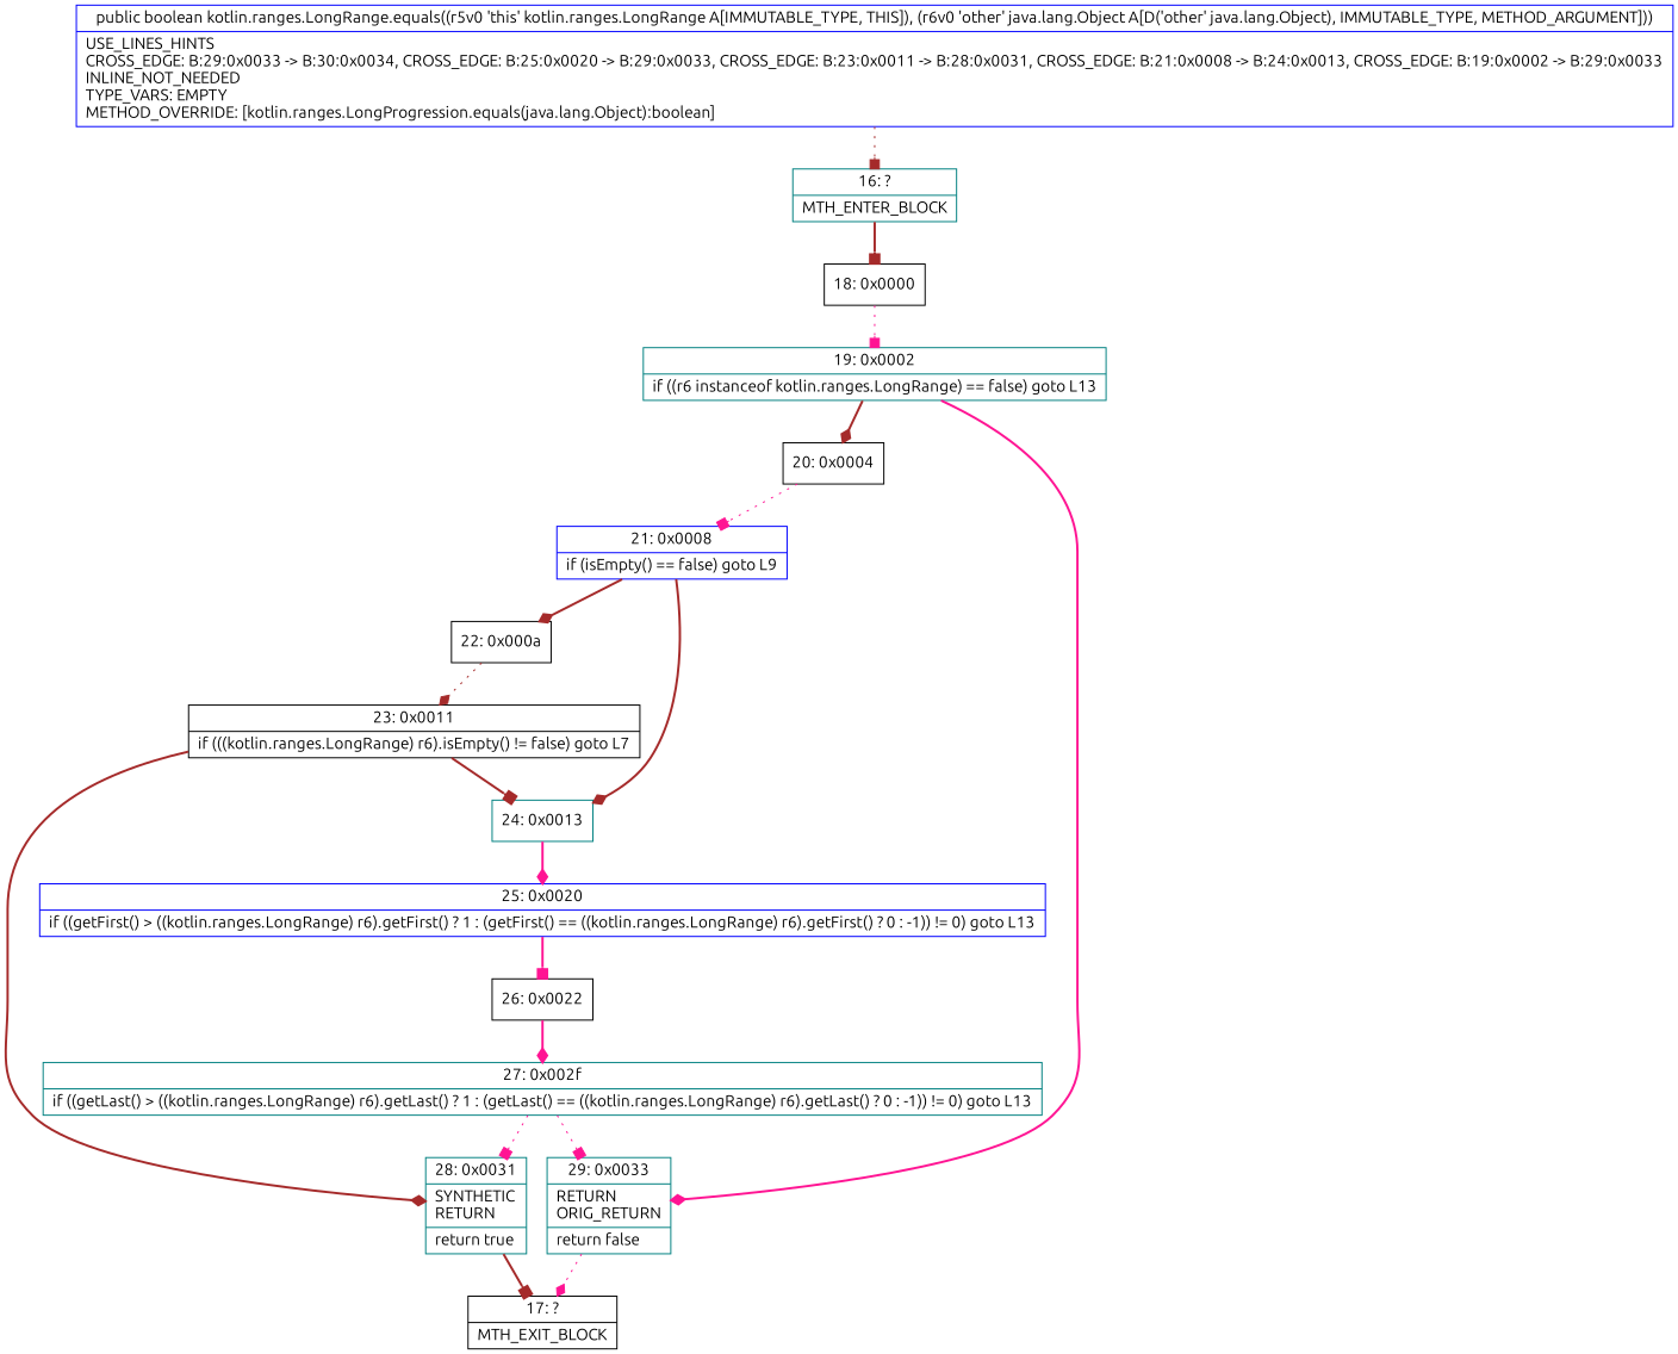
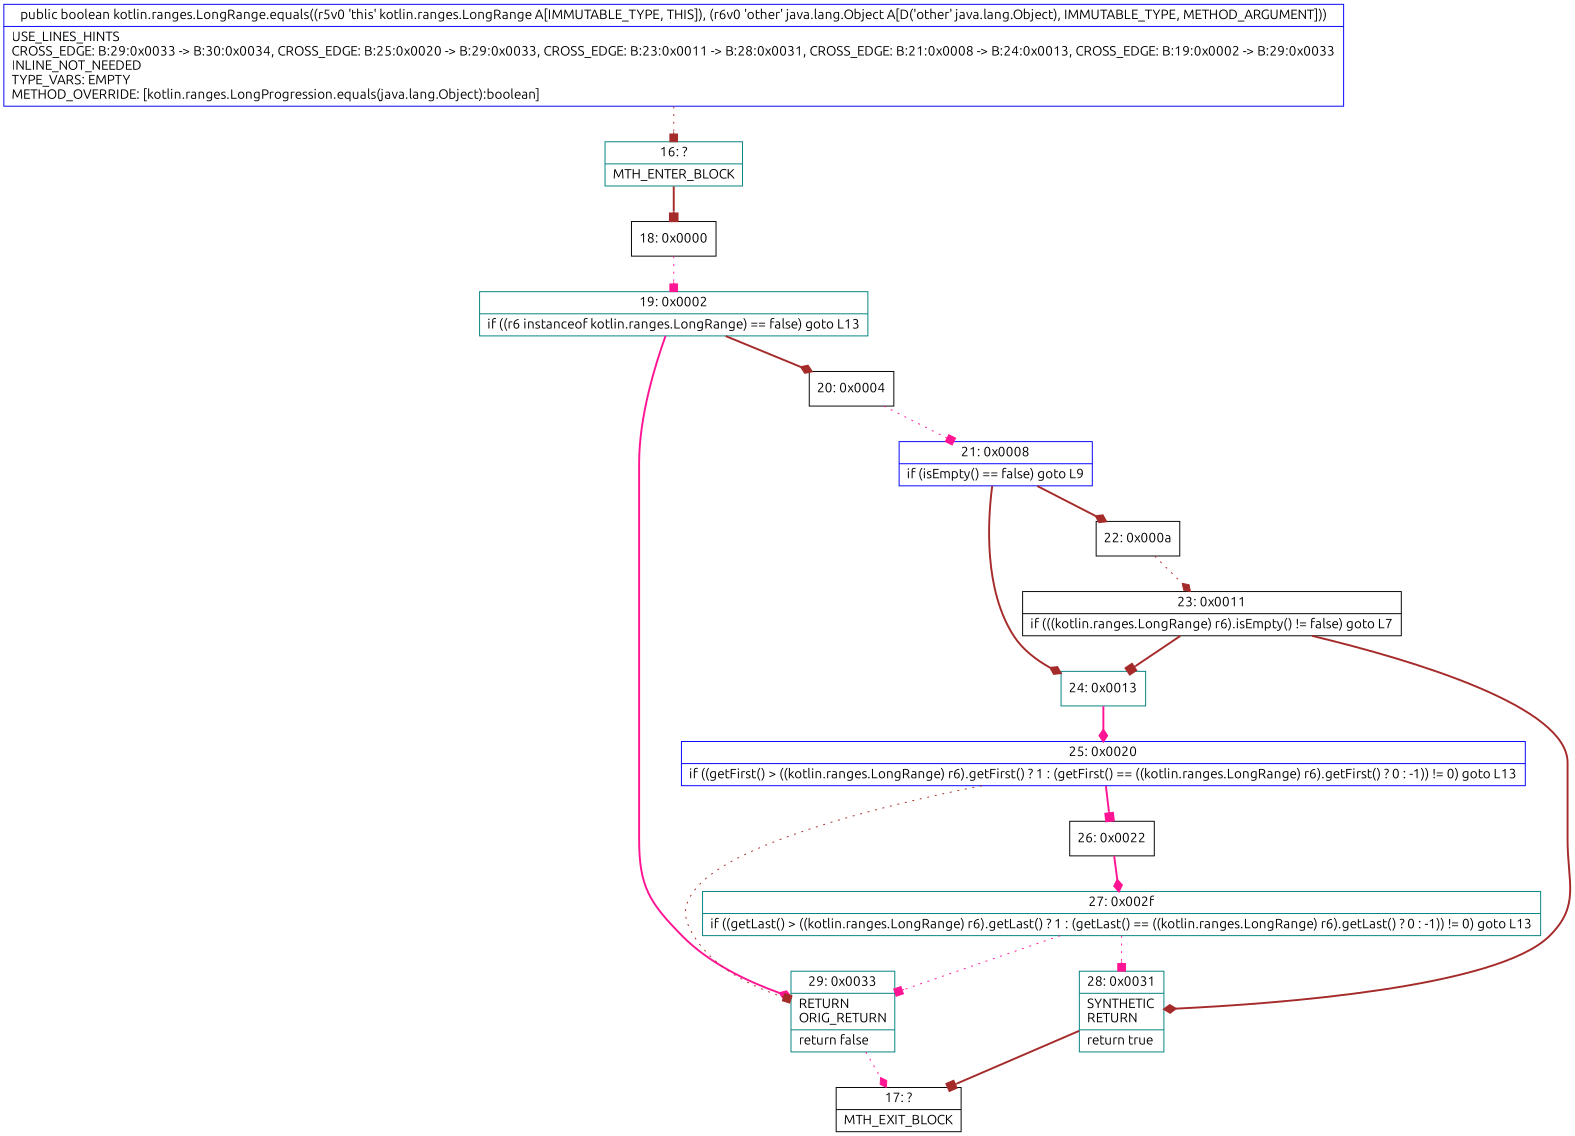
  digraph {
    fontname=Ubuntu
    node [color=teal fontname=Ubuntu shape=record]
    edge [arrowhead=box color=brown fontname=Ubuntu style=bold]
    n1 [label="{16\:\ ?|MTH_ENTER_BLOCK\l}"]
    n2 [color=black label="{18\:\ 0x0000}"]
    n3 [label="{19\:\ 0x0002|if ((r6 instanceof kotlin.ranges.LongRange) == false) goto L13\l}"]
    n4 [color=black label="{20\:\ 0x0004}"]
    n5 [label="{29\:\ 0x0033|RETURN\lORIG_RETURN\l|return false\l}"]
    n6 [color=blue label="{21\:\ 0x0008|if (isEmpty() == false) goto L9\l}"]
    n7 [color=black label="{17\:\ ?|MTH_EXIT_BLOCK\l}"]
    n8 [color=black label="{22\:\ 0x000a}"]
    n9 [label="{24\:\ 0x0013}"]
    n10 [color=black label="{23\:\ 0x0011|if (((kotlin.ranges.LongRange) r6).isEmpty() != false) goto L7\l}"]
    n11 [color=blue label="{25\:\ 0x0020|if ((getFirst() \> ((kotlin.ranges.LongRange) r6).getFirst() ? 1 : (getFirst() == ((kotlin.ranges.LongRange) r6).getFirst() ? 0 : \-1)) != 0) goto L13\l}"]
    n12 [label="{28\:\ 0x0031|SYNTHETIC\lRETURN\l|return true\l}"]
    n13 [color=black label="{26\:\ 0x0022}"]
    n14 [label="{27\:\ 0x002f|if ((getLast() \> ((kotlin.ranges.LongRange) r6).getLast() ? 1 : (getLast() == ((kotlin.ranges.LongRange) r6).getLast() ? 0 : \-1)) != 0) goto L13\l}"]
    n15 [color=blue label="{public boolean kotlin.ranges.LongRange.equals((r5v0 'this' kotlin.ranges.LongRange A[IMMUTABLE_TYPE, THIS]), (r6v0 'other' java.lang.Object A[D('other' java.lang.Object), IMMUTABLE_TYPE, METHOD_ARGUMENT]))  | USE_LINES_HINTS\lCROSS_EDGE: B:29:0x0033 \-\> B:30:0x0034, CROSS_EDGE: B:25:0x0020 \-\> B:29:0x0033, CROSS_EDGE: B:23:0x0011 \-\> B:28:0x0031, CROSS_EDGE: B:21:0x0008 \-\> B:24:0x0013, CROSS_EDGE: B:19:0x0002 \-\> B:29:0x0033\lINLINE_NOT_NEEDED\lTYPE_VARS: EMPTY\lMETHOD_OVERRIDE: [kotlin.ranges.LongProgression.equals(java.lang.Object):boolean]\l}"]
    n1 -> n2
    n2 -> n3 [color=deeppink style=dotted]
    n3 -> n4 [arrowhead=diamond]
    n3 -> n5 [arrowhead=diamond color=deeppink]
    n4 -> n6 [color=deeppink style=dotted]
    n5 -> n7 [arrowhead=diamond color=deeppink style=dotted]
    n6 -> n8 [arrowhead=diamond]
    n6 -> n9 [arrowhead=diamond]
    n8 -> n10 [arrowhead=diamond style=dotted]
    n9 -> n11 [arrowhead=diamond color=deeppink]
    n10 -> n9
    n10 -> n12 [arrowhead=diamond]
+   n11 -> n5 [style=dotted]
    n11 -> n13 [color=deeppink]
    n12 -> n7
    n13 -> n14 [arrowhead=diamond color=deeppink]
    n14 -> n5 [color=deeppink style=dotted]
    n14 -> n12 [color=deeppink style=dotted]
    n15 -> n1 [style=dotted]
  }
